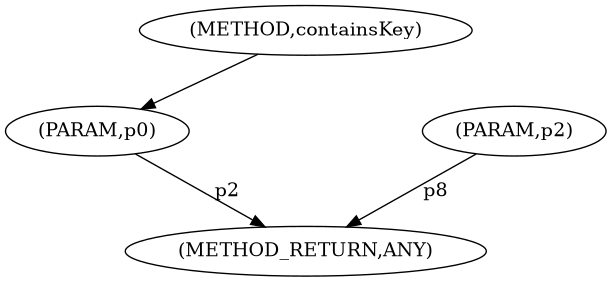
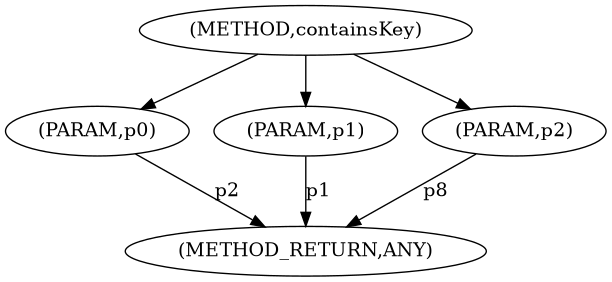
  digraph {
    n1 [label=<(METHOD,containsKey)>]
    n2 [label=<(PARAM,p0)>]
+   n3 [label=<(PARAM,p1)>]
    n4 [label=<(PARAM,p2)>]
    n5 [label=<(METHOD_RETURN,ANY)>]
    n1 -> n2
+   n1 -> n3
+   n1 -> n4
    n2 -> n5 [label=p2]
+   n3 -> n5 [label=p1]
    n4 -> n5 [label=p8]
  }
